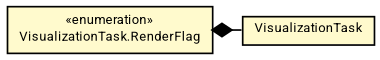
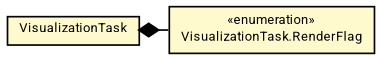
  digraph {
    nodesep=0.15
    rankdir=LR
    ranksep=0.25
    node [fontcolor=black fontname=Roboto fontsize=8 margin=0 shape=plaintext]
    n1 [height=0 label=<<table title="de.lmu.ifi.dbs.elki.visualization.VisualizationTask" border="0" cellborder="1" cellspacing="0" cellpadding="2" bgcolor="LemonChiffon" href="VisualizationTask.html" target="_parent"> 		<tr><td><table border="0" cellspacing="0" cellpadding="1"> 		<tr><td align="center" balign="center"> <font face="Roboto">VisualizationTask</font> </td></tr> 		</table></td></tr> 		</table>> width=0]
    n2 [height=0 label=<<table title="de.lmu.ifi.dbs.elki.visualization.VisualizationTask.RenderFlag" border="0" cellborder="1" cellspacing="0" cellpadding="2" bgcolor="lemonChiffon" href="VisualizationTask.RenderFlag.html" target="_parent"> 		<tr><td><table border="0" cellspacing="0" cellpadding="1"> 		<tr><td align="center" balign="center"> &#171;enumeration&#187; </td></tr> 		<tr><td align="center" balign="center"> <font face="Roboto">VisualizationTask.RenderFlag</font> </td></tr> 		</table></td></tr> 		</table>> width=0]
-   n2 -> n1 [arrowhead=none arrowtail=diamond color=black dir=back fontname=Roboto fontsize=7 labelfontname=Roboto labelfontsize=7 weight=6]
+   n1 -> n2 [arrowhead=none arrowtail=diamond color=black dir=back fontname=Roboto fontsize=7 labelfontname=Roboto labelfontsize=7 weight=6]
  }
